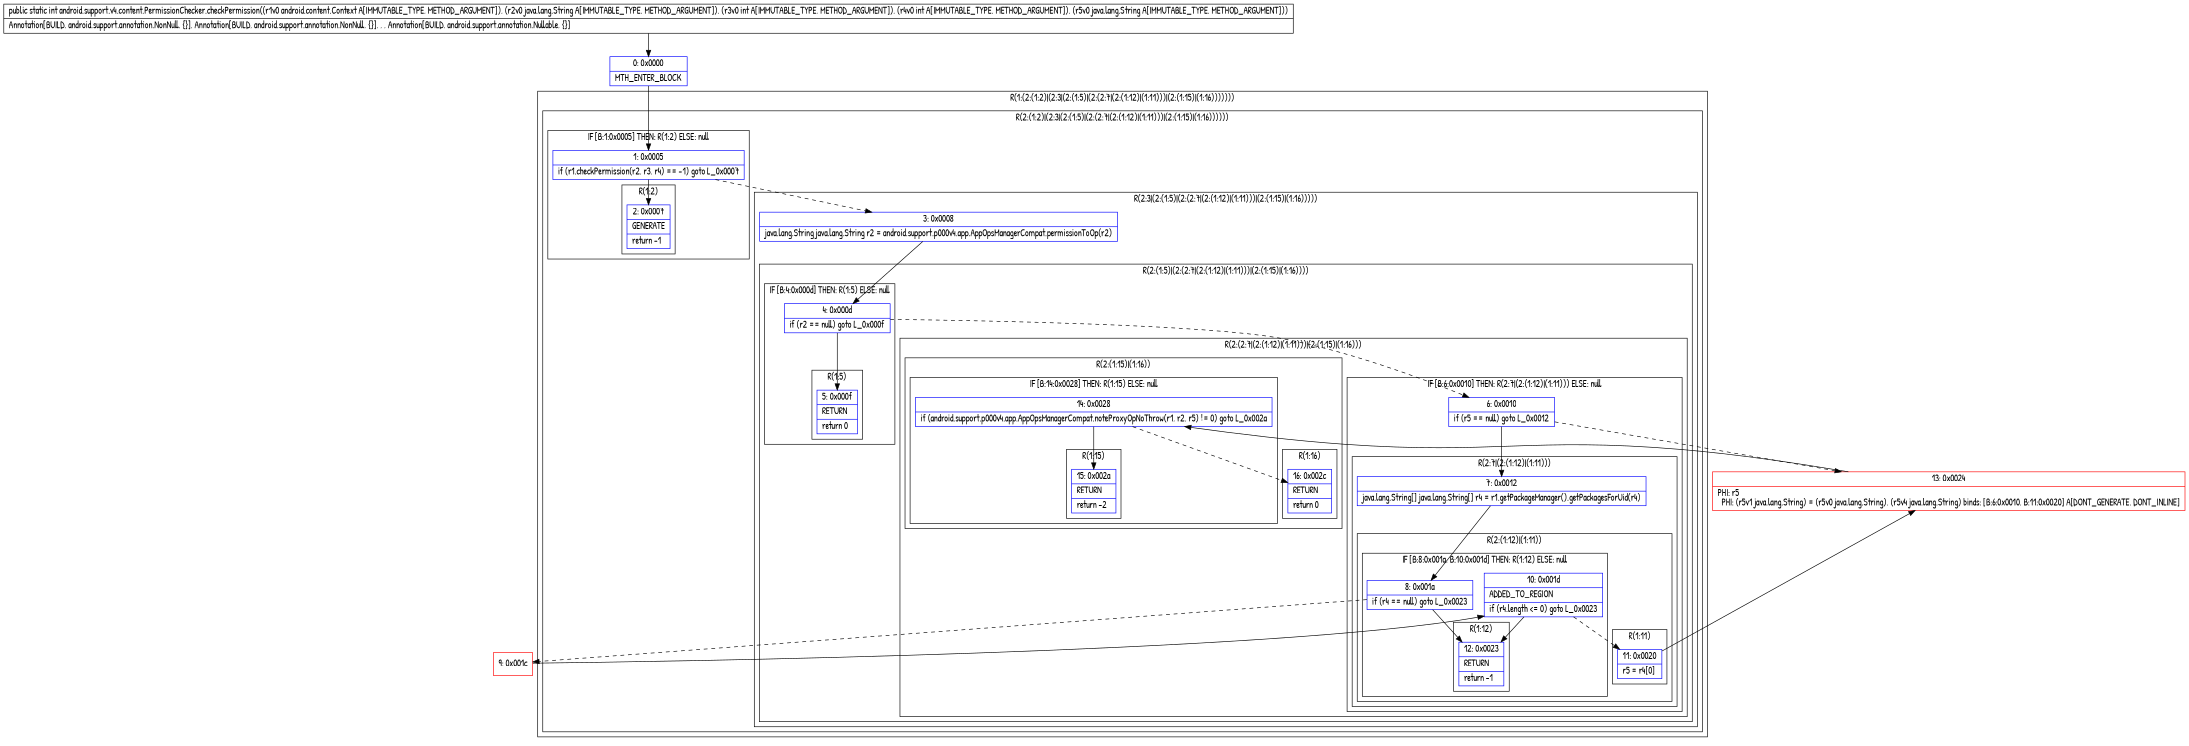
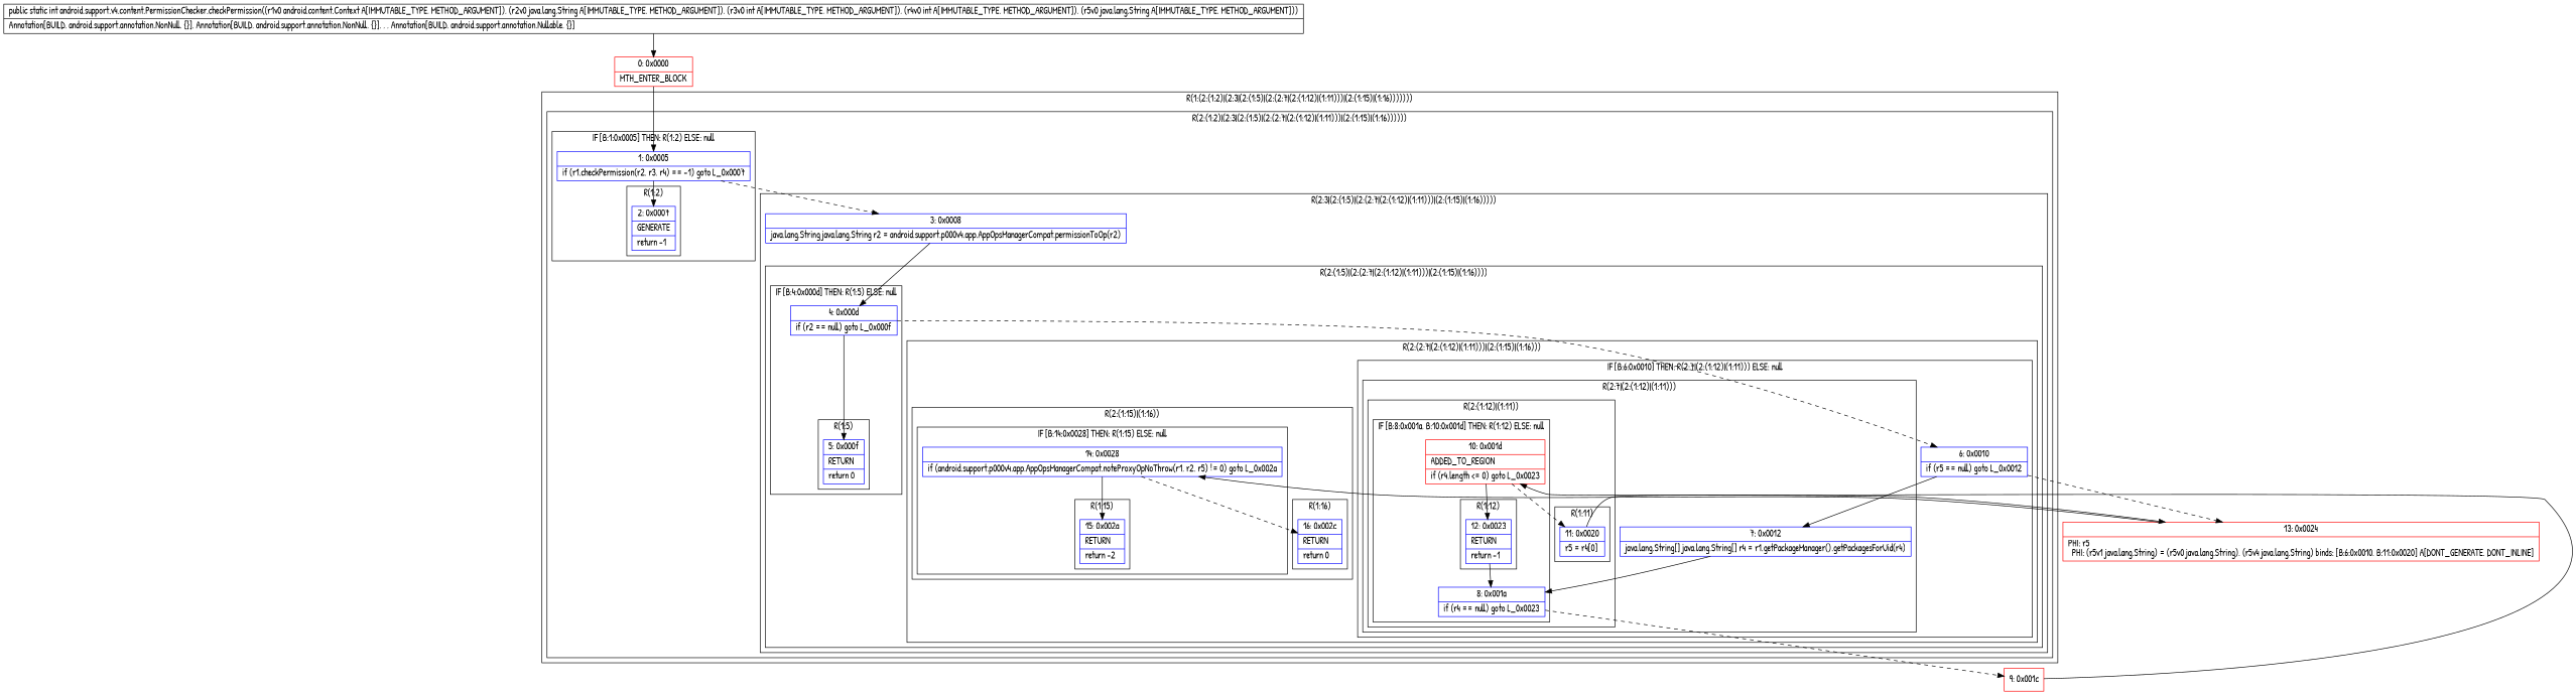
  digraph {
    fontname="Patrick Hand"
    node [color=blue fontname="Patrick Hand" shape=record]
    edge [fontname="Patrick Hand"]
    n1 [label="{2\:\ 0x0007|GENERATE\l|return \-1\l}"]
    n2 [label="{1\:\ 0x0005|if (r1.checkPermission(r2, r3, r4) == \-1) goto L_0x0007\l}"]
    n3 [label="{5\:\ 0x000f|RETURN\l|return 0\l}"]
    n4 [label="{4\:\ 0x000d|if (r2 == null) goto L_0x000f\l}"]
    n5 [label="{12\:\ 0x0023|RETURN\l|return \-1\l}"]
    n6 [label="{8\:\ 0x001a|if (r4 == null) goto L_0x0023\l}"]
-   n7 [label="{10\:\ 0x001d|ADDED_TO_REGION\l|if (r4.length \<= 0) goto L_0x0023\l}"]
+   n7 [color=red label="{10\:\ 0x001d|ADDED_TO_REGION\l|if (r4.length \<= 0) goto L_0x0023\l}"]
    n8 [label="{11\:\ 0x0020|r5 = r4[0]\l}"]
    n9 [label="{7\:\ 0x0012|java.lang.String[] java.lang.String[] r4 = r1.getPackageManager().getPackagesForUid(r4)\l}"]
    n10 [label="{6\:\ 0x0010|if (r5 == null) goto L_0x0012\l}"]
    n11 [label="{16\:\ 0x002c|RETURN\l|return 0\l}"]
    n12 [label="{15\:\ 0x002a|RETURN\l|return \-2\l}"]
    n13 [label="{14\:\ 0x0028|if (android.support.p000v4.app.AppOpsManagerCompat.noteProxyOpNoThrow(r1, r2, r5) != 0) goto L_0x002a\l}"]
    n14 [label="{3\:\ 0x0008|java.lang.String java.lang.String r2 = android.support.p000v4.app.AppOpsManagerCompat.permissionToOp(r2)\l}"]
    n15 [color=red label="{9\:\ 0x001c}"]
    n16 [color=red label="{13\:\ 0x0024|PHI: r5 \l  PHI: (r5v1 java.lang.String) = (r5v0 java.lang.String), (r5v4 java.lang.String) binds: [B:6:0x0010, B:11:0x0020] A[DONT_GENERATE, DONT_INLINE]\l}"]
-   n17 [label="{0\:\ 0x0000|MTH_ENTER_BLOCK\l}"]
+   n17 [color=red label="{0\:\ 0x0000|MTH_ENTER_BLOCK\l}"]
    n18 [label="{public static int android.support.v4.content.PermissionChecker.checkPermission((r1v0 android.content.Context A[IMMUTABLE_TYPE, METHOD_ARGUMENT]), (r2v0 java.lang.String A[IMMUTABLE_TYPE, METHOD_ARGUMENT]), (r3v0 int A[IMMUTABLE_TYPE, METHOD_ARGUMENT]), (r4v0 int A[IMMUTABLE_TYPE, METHOD_ARGUMENT]), (r5v0 java.lang.String A[IMMUTABLE_TYPE, METHOD_ARGUMENT]))  | Annotation[BUILD, android.support.annotation.NonNull, \{\}], Annotation[BUILD, android.support.annotation.NonNull, \{\}], , , Annotation[BUILD, android.support.annotation.Nullable, \{\}]\l}" color=""]
    subgraph cluster_1 {
      label="R(1:(2:(1:2)|(2:3|(2:(1:5)|(2:(2:7|(2:(1:12)|(1:11)))|(2:(1:15)|(1:16)))))))"
      subgraph cluster_2 {
        label="R(2:(1:2)|(2:3|(2:(1:5)|(2:(2:7|(2:(1:12)|(1:11)))|(2:(1:15)|(1:16))))))"
        subgraph cluster_3 {
          label="IF [B:1:0x0005] THEN: R(1:2) ELSE: null"
          n2
          subgraph cluster_4 {
            label="R(1:2)"
            n1
          }
        }
        subgraph cluster_5 {
          label="R(2:3|(2:(1:5)|(2:(2:7|(2:(1:12)|(1:11)))|(2:(1:15)|(1:16)))))"
          n14
          subgraph cluster_6 {
            label="R(2:(1:5)|(2:(2:7|(2:(1:12)|(1:11)))|(2:(1:15)|(1:16))))"
            subgraph cluster_7 {
              label="IF [B:4:0x000d] THEN: R(1:5) ELSE: null"
              n4
              subgraph cluster_8 {
                label="R(1:5)"
                n3
              }
            }
            subgraph cluster_9 {
              label="R(2:(2:7|(2:(1:12)|(1:11)))|(2:(1:15)|(1:16)))"
              subgraph cluster_10 {
                label="IF [B:6:0x0010] THEN: R(2:7|(2:(1:12)|(1:11))) ELSE: null"
                n10
                subgraph cluster_11 {
                  label="R(2:7|(2:(1:12)|(1:11)))"
                  n9
                  subgraph cluster_12 {
                    label="R(2:(1:12)|(1:11))"
                    subgraph cluster_13 {
                      label="IF [B:8:0x001a, B:10:0x001d] THEN: R(1:12) ELSE: null"
                      n6
                      n7
                      subgraph cluster_14 {
                        label="R(1:12)"
                        n5
                      }
                    }
                    subgraph cluster_15 {
                      label="R(1:11)"
                      n8
                    }
                  }
                }
              }
              subgraph cluster_16 {
                label="R(2:(1:15)|(1:16))"
                subgraph cluster_17 {
                  label="R(1:16)"
                  n11
                }
                subgraph cluster_18 {
                  label="IF [B:14:0x0028] THEN: R(1:15) ELSE: null"
                  n13
                  subgraph cluster_19 {
                    label="R(1:15)"
                    n12
                  }
                }
              }
            }
          }
        }
      }
    }
    n2 -> n1
    n2 -> n14 [style=dashed]
    n4 -> n3
    n4 -> n10 [style=dashed]
-   n6 -> n5
+   n5 -> n6
    n6 -> n15 [style=dashed]
    n7 -> n5
    n7 -> n8 [style=dashed]
    n8 -> n16
    n9 -> n6
    n10 -> n9
    n10 -> n16 [style=dashed]
    n13 -> n11 [style=dashed]
    n13 -> n12
    n14 -> n4
    n15 -> n7
    n16 -> n13
    n17 -> n2
    n18 -> n17
  }
